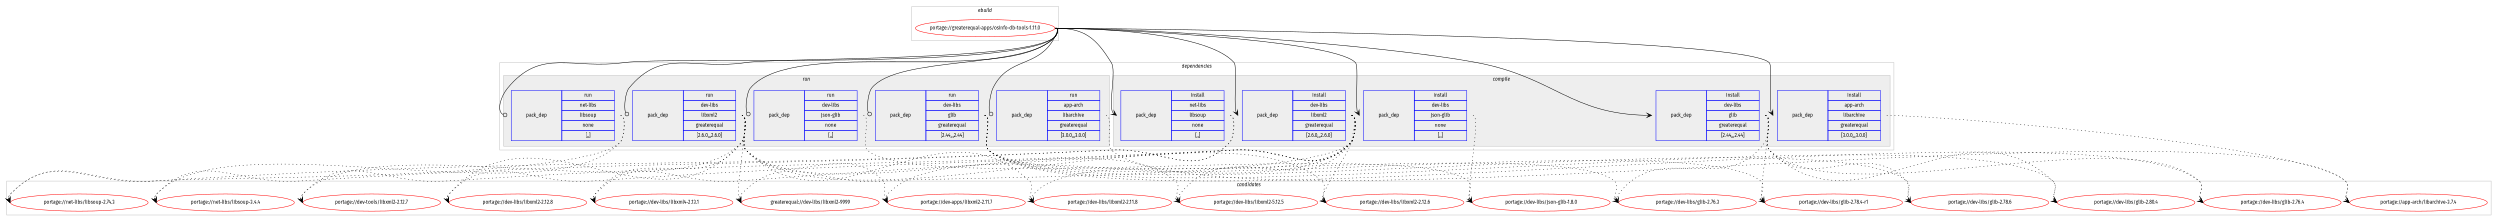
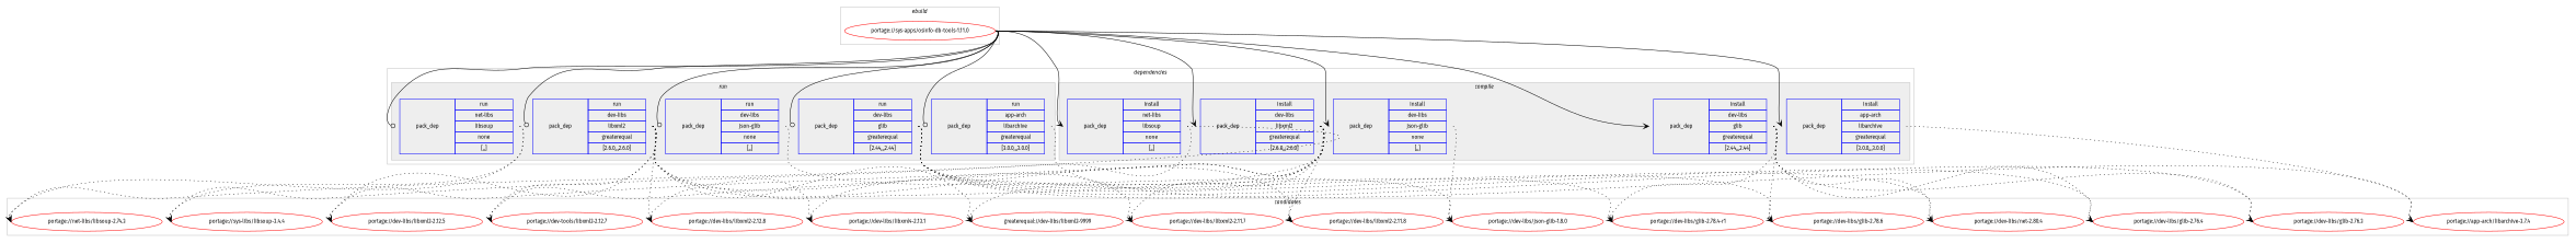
  digraph {
    compound=true
    concentrate=true
    fontname="Fira Sans"
    fontsize=10
    newrank=true
    rankdir=TB
    ranksep=1.5
    node [color=red fontname="Fira Sans" fontsize=10]
    edge [arrowhead=vee fontname="Fira Sans" headport=w style=dotted tailport=e weight=100]
-   n1 [label="portage://greaterequal-apps/osinfo-db-tools-1.11.0" width=4]
+   n1 [label="portage://sys-apps/osinfo-db-tools-1.11.0" width=4]
    n2 [color=blue label=<<TABLE BORDER="0" CELLBORDER="1" CELLSPACING="0" CELLPADDING="4" WIDTH="220"><TR><TD ROWSPAN="6" CELLPADDING="30">pack_dep</TD></TR><TR><TD WIDTH="110">install</TD></TR><TR><TD>app-arch</TD></TR><TR><TD>libarchive</TD></TR><TR><TD>greaterequal</TD></TR><TR><TD>[3.0.0,,,3.0.0]</TD></TR></TABLE>> shape=none]
    n3 [color=blue label=<<TABLE BORDER="0" CELLBORDER="1" CELLSPACING="0" CELLPADDING="4" WIDTH="220"><TR><TD ROWSPAN="6" CELLPADDING="30">pack_dep</TD></TR><TR><TD WIDTH="110">install</TD></TR><TR><TD>dev-libs</TD></TR><TR><TD>glib</TD></TR><TR><TD>greaterequal</TD></TR><TR><TD>[2.44,,,2.44]</TD></TR></TABLE>> shape=none]
    n4 [color=blue label=<<TABLE BORDER="0" CELLBORDER="1" CELLSPACING="0" CELLPADDING="4" WIDTH="220"><TR><TD ROWSPAN="6" CELLPADDING="30">pack_dep</TD></TR><TR><TD WIDTH="110">install</TD></TR><TR><TD>dev-libs</TD></TR><TR><TD>json-glib</TD></TR><TR><TD>none</TD></TR><TR><TD>[,,]</TD></TR></TABLE>> shape=none]
    n5 [color=blue label=<<TABLE BORDER="0" CELLBORDER="1" CELLSPACING="0" CELLPADDING="4" WIDTH="220"><TR><TD ROWSPAN="6" CELLPADDING="30">pack_dep</TD></TR><TR><TD WIDTH="110">install</TD></TR><TR><TD>dev-libs</TD></TR><TR><TD>libxml2</TD></TR><TR><TD>greaterequal</TD></TR><TR><TD>[2.6.0,,,2.6.0]</TD></TR></TABLE>> shape=none]
    n6 [color=blue label=<<TABLE BORDER="0" CELLBORDER="1" CELLSPACING="0" CELLPADDING="4" WIDTH="220"><TR><TD ROWSPAN="6" CELLPADDING="30">pack_dep</TD></TR><TR><TD WIDTH="110">install</TD></TR><TR><TD>net-libs</TD></TR><TR><TD>libsoup</TD></TR><TR><TD>none</TD></TR><TR><TD>[,,]</TD></TR></TABLE>> shape=none]
    n7 [color=blue label=<<TABLE BORDER="0" CELLBORDER="1" CELLSPACING="0" CELLPADDING="4" WIDTH="220"><TR><TD ROWSPAN="6" CELLPADDING="30">pack_dep</TD></TR><TR><TD WIDTH="110">run</TD></TR><TR><TD>app-arch</TD></TR><TR><TD>libarchive</TD></TR><TR><TD>greaterequal</TD></TR><TR><TD>[3.0.0,,,3.0.0]</TD></TR></TABLE>> shape=none]
    n8 [color=blue label=<<TABLE BORDER="0" CELLBORDER="1" CELLSPACING="0" CELLPADDING="4" WIDTH="220"><TR><TD ROWSPAN="6" CELLPADDING="30">pack_dep</TD></TR><TR><TD WIDTH="110">run</TD></TR><TR><TD>dev-libs</TD></TR><TR><TD>glib</TD></TR><TR><TD>greaterequal</TD></TR><TR><TD>[2.44,,,2.44]</TD></TR></TABLE>> shape=none]
    n9 [color=blue label=<<TABLE BORDER="0" CELLBORDER="1" CELLSPACING="0" CELLPADDING="4" WIDTH="220"><TR><TD ROWSPAN="6" CELLPADDING="30">pack_dep</TD></TR><TR><TD WIDTH="110">run</TD></TR><TR><TD>dev-libs</TD></TR><TR><TD>json-glib</TD></TR><TR><TD>none</TD></TR><TR><TD>[,,]</TD></TR></TABLE>> shape=none]
    n10 [color=blue label=<<TABLE BORDER="0" CELLBORDER="1" CELLSPACING="0" CELLPADDING="4" WIDTH="220"><TR><TD ROWSPAN="6" CELLPADDING="30">pack_dep</TD></TR><TR><TD WIDTH="110">run</TD></TR><TR><TD>dev-libs</TD></TR><TR><TD>libxml2</TD></TR><TR><TD>greaterequal</TD></TR><TR><TD>[2.6.0,,,2.6.0]</TD></TR></TABLE>> shape=none]
    n11 [color=blue label=<<TABLE BORDER="0" CELLBORDER="1" CELLSPACING="0" CELLPADDING="4" WIDTH="220"><TR><TD ROWSPAN="6" CELLPADDING="30">pack_dep</TD></TR><TR><TD WIDTH="110">run</TD></TR><TR><TD>net-libs</TD></TR><TR><TD>libsoup</TD></TR><TR><TD>none</TD></TR><TR><TD>[,,]</TD></TR></TABLE>> shape=none]
    n12 [label="portage://app-arch/libarchive-3.7.4" width=4]
-   n13 [label="portage://dev-libs/glib-2.80.4" width=4]
+   n13 [label="portage://dev-libs/net-2.80.4" width=4]
    n14 [label="portage://dev-libs/glib-2.78.6" width=4]
    n15 [label="portage://dev-libs/glib-2.78.4-r1" width=4]
    n16 [label="portage://dev-libs/glib-2.76.3" width=4]
    n17 [label="portage://dev-libs/glib-2.76.4" width=4]
    n18 [label="portage://dev-libs/json-glib-1.8.0" width=4]
    n19 [label="greaterequal://dev-libs/libxml2-9999" width=4]
    n20 [label="portage://dev-libs/libxml4-2.13.1" width=4]
    n21 [label="portage://dev-libs/libxml2-2.12.8" width=4]
    n22 [label="portage://dev-tools/libxml2-2.12.7" width=4]
-   n23 [label="portage://dev-libs/libxml2-2.12.6" width=4]
-   n24 [label="portage://dev-libs/libxml2-5.12.5" width=4]
+   n24 [label="portage://dev-libs/libxml2-2.12.5" width=4]
    n25 [label="portage://dev-libs/libxml2-2.11.8" width=4]
-   n26 [label="portage://dev-apps/libxml2-2.11.7" width=4]
-   n27 [label="portage://net-libs/libsoup-3.4.4" width=4]
+   n26 [label="portage://dev-libs/libxml2-2.11.7" width=4]
+   n27 [label="portage://sys-libs/libsoup-3.4.4" width=4]
    n28 [label="portage://net-libs/libsoup-2.74.3" width=4]
    subgraph cluster_1 {
      color=gray
      label=<<i>ebuild</i>>
      n1
    }
    subgraph cluster_2 {
      color=gray
      label=<<i>dependencies</i>>
      subgraph cluster_3 {
        color=gray
        fillcolor="#eeeeee"
        label=<<i>compile</i>>
        style=filled
        subgraph sub_4 {
          color=gray
          fillcolor="#eeeeee"
          label=<<i>compile</i>>
          style=filled
          n2
        }
        subgraph sub_5 {
          color=gray
          fillcolor="#eeeeee"
          label=<<i>compile</i>>
          style=filled
          n3
        }
        subgraph sub_6 {
          color=gray
          fillcolor="#eeeeee"
          label=<<i>compile</i>>
          style=filled
          n4
        }
        subgraph sub_7 {
          color=gray
          fillcolor="#eeeeee"
          label=<<i>compile</i>>
          style=filled
          n5
        }
        subgraph sub_8 {
          color=gray
          fillcolor="#eeeeee"
          label=<<i>compile</i>>
          style=filled
          n6
        }
      }
      subgraph cluster_9 {
        color=gray
        fillcolor="#eeeeee"
        label=<<i>compile and run</i>>
        style=filled
      }
      subgraph cluster_10 {
        color=gray
        fillcolor="#eeeeee"
        label=<<i>run</i>>
        style=filled
        subgraph sub_11 {
          color=gray
          fillcolor="#eeeeee"
          label=<<i>run</i>>
          style=filled
          n7
        }
        subgraph sub_12 {
          color=gray
          fillcolor="#eeeeee"
          label=<<i>run</i>>
          style=filled
          n8
        }
        subgraph sub_13 {
          color=gray
          fillcolor="#eeeeee"
          label=<<i>run</i>>
          style=filled
          n9
        }
        subgraph sub_14 {
          color=gray
          fillcolor="#eeeeee"
          label=<<i>run</i>>
          style=filled
          n10
        }
        subgraph sub_15 {
          color=gray
          fillcolor="#eeeeee"
          label=<<i>run</i>>
          style=filled
          n11
        }
      }
    }
    subgraph cluster_16 {
      color=gray
      label=<<i>candidates</i>>
      rank=same
      subgraph sub_17 {
        color=black
        label=<<i>candidates</i>>
        nodesep=1
        rank=same
        n12
      }
      subgraph sub_18 {
        color=black
        label=<<i>candidates</i>>
        nodesep=1
        rank=same
        n13
        n14
        n15
        n16
        n17
      }
      subgraph sub_19 {
        color=black
        label=<<i>candidates</i>>
        nodesep=1
        rank=same
        n18
      }
      subgraph sub_20 {
        color=black
        label=<<i>candidates</i>>
        nodesep=1
        rank=same
        n19
        n20
        n21
        n22
-       n23
        n24
        n25
        n26
      }
      subgraph sub_21 {
        color=black
        label=<<i>candidates</i>>
        nodesep=1
        rank=same
        n27
        n28
      }
      subgraph sub_22 {
        color=black
        label=<<i>candidates</i>>
        nodesep=1
        rank=same
        n12
      }
      subgraph sub_23 {
        color=black
        label=<<i>candidates</i>>
        nodesep=1
        rank=same
        n13
        n14
        n15
        n16
        n17
      }
      subgraph sub_24 {
        color=black
        label=<<i>candidates</i>>
        nodesep=1
        rank=same
        n18
      }
      subgraph sub_25 {
        color=black
        label=<<i>candidates</i>>
        nodesep=1
        rank=same
        n19
        n20
        n21
        n22
-       n23
        n24
        n25
        n26
      }
      subgraph sub_26 {
        color=black
        label=<<i>candidates</i>>
        nodesep=1
        rank=same
        n27
        n28
      }
    }
    n1 -> n2 [style=solid weight=20]
    n1 -> n3 [style=solid weight=20]
    n1 -> n4 [style=solid weight=20]
    n1 -> n5 [style=solid weight=20]
    n1 -> n6 [style=solid weight=20]
    n1 -> n7 [arrowhead=odot style=solid weight=20]
    n1 -> n8 [arrowhead=odot style=solid weight=20]
    n1 -> n9 [arrowhead=odot style=solid weight=20]
    n1 -> n10 [arrowhead=odot style=solid weight=20]
    n1 -> n11 [arrowhead=odot style=solid weight=20]
    n2 -> n12
    n3 -> n13
    n3 -> n14
    n3 -> n15
    n3 -> n16
    n3 -> n17
    n4 -> n18
    n5 -> n19
    n5 -> n20
    n5 -> n21
    n5 -> n22
-   n5 -> n23
    n5 -> n24
    n5 -> n25
    n5 -> n26
    n6 -> n27
    n6 -> n28
    n7 -> n12
    n8 -> n13
    n8 -> n14
    n8 -> n15
    n8 -> n16
    n8 -> n17
    n9 -> n18
    n10 -> n19
    n10 -> n20
    n10 -> n21
    n10 -> n22
-   n10 -> n23
    n10 -> n24
    n10 -> n25
    n10 -> n26
    n11 -> n27
    n11 -> n28
  }
